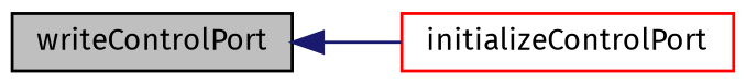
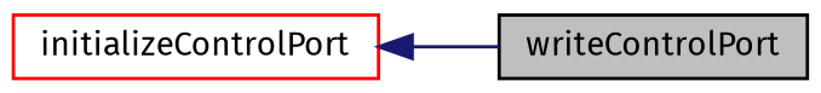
  digraph {
    rankdir=LR
    fontname="Fira Sans"
    node [fontname="Fira Sans" fontsize=10 shape=record style=filled]
    n1 [color=black fillcolor=grey75 fontcolor=black height=0.2 label=writeControlPort width=0.4]
    n2 [color=red fillcolor=white height=0.2 label=initializeControlPort width=0.4]
-   n1 -> n2 [color=midnightblue dir=back fontname="Fira Sans" fontsize=10 labelfontname=Helvetica labelfontsize=10 style=solid]
+   n2 -> n1 [color=midnightblue dir=back fontname="Fira Sans" fontsize=10 labelfontname=Helvetica labelfontsize=10 style=solid]
  }
